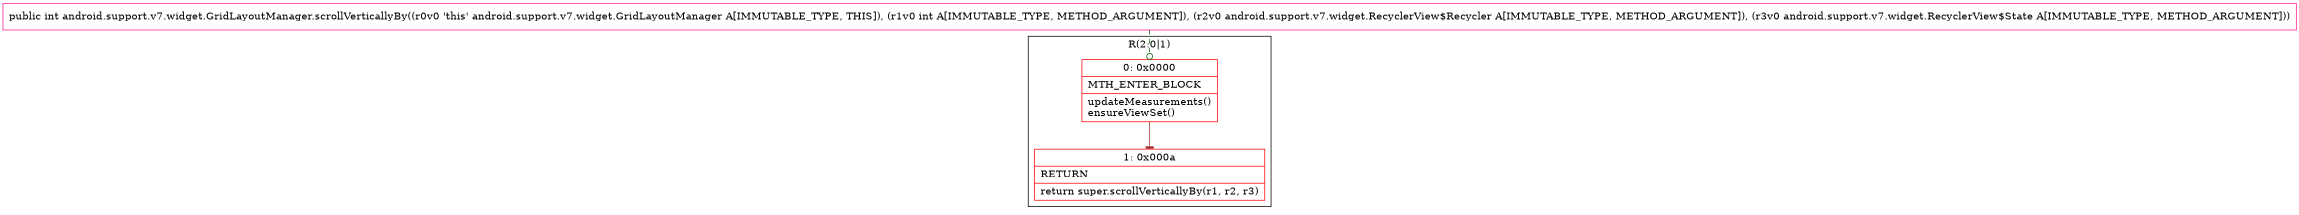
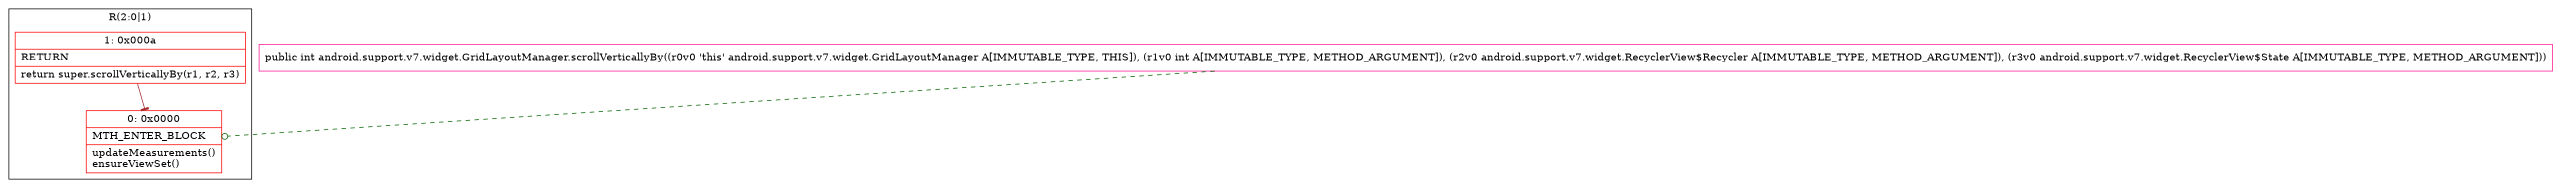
  digraph {
    node [color=red shape=record]
    n1 [label="{0\:\ 0x0000|MTH_ENTER_BLOCK\l|updateMeasurements()\lensureViewSet()\l}"]
    n2 [label="{1\:\ 0x000a|RETURN\l|return super.scrollVerticallyBy(r1, r2, r3)\l}"]
    n3 [label="{public int android.support.v7.widget.GridLayoutManager.scrollVerticallyBy((r0v0 'this' android.support.v7.widget.GridLayoutManager A[IMMUTABLE_TYPE, THIS]), (r1v0 int A[IMMUTABLE_TYPE, METHOD_ARGUMENT]), (r2v0 android.support.v7.widget.RecyclerView$Recycler A[IMMUTABLE_TYPE, METHOD_ARGUMENT]), (r3v0 android.support.v7.widget.RecyclerView$State A[IMMUTABLE_TYPE, METHOD_ARGUMENT])) }" color=deeppink]
    subgraph cluster_1 {
      label="R(2:0|1)"
      n1
      n2
    }
-   n1 -> n2 [color=brown style=solid arrowhead=tee]
+   n2 -> n1 [color=brown style=solid arrowhead=tee]
    n3 -> n1 [color=darkgreen style=dashed arrowhead=odot]
  }
